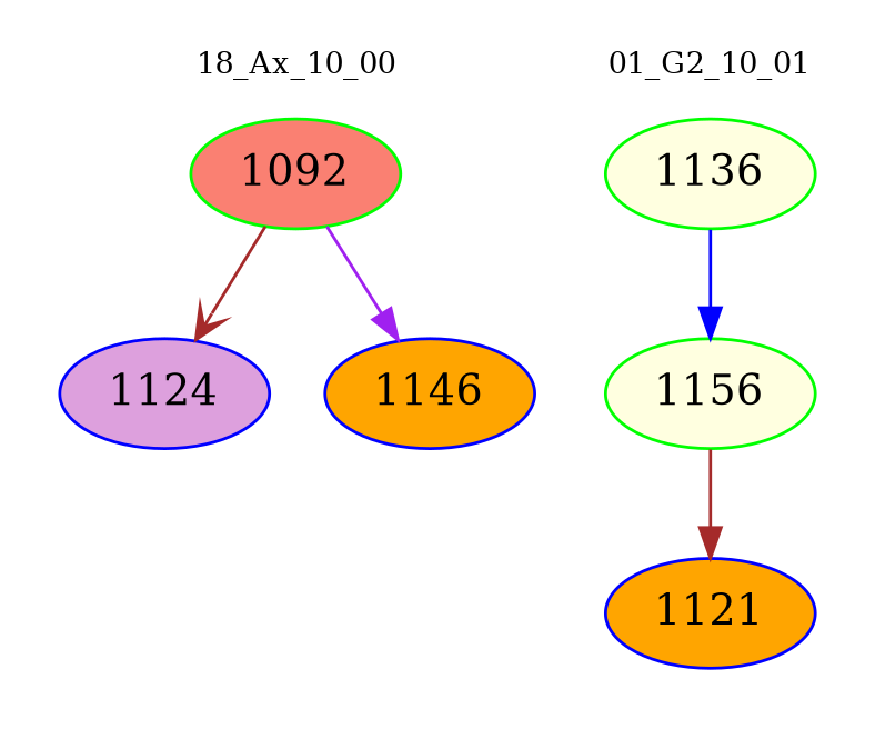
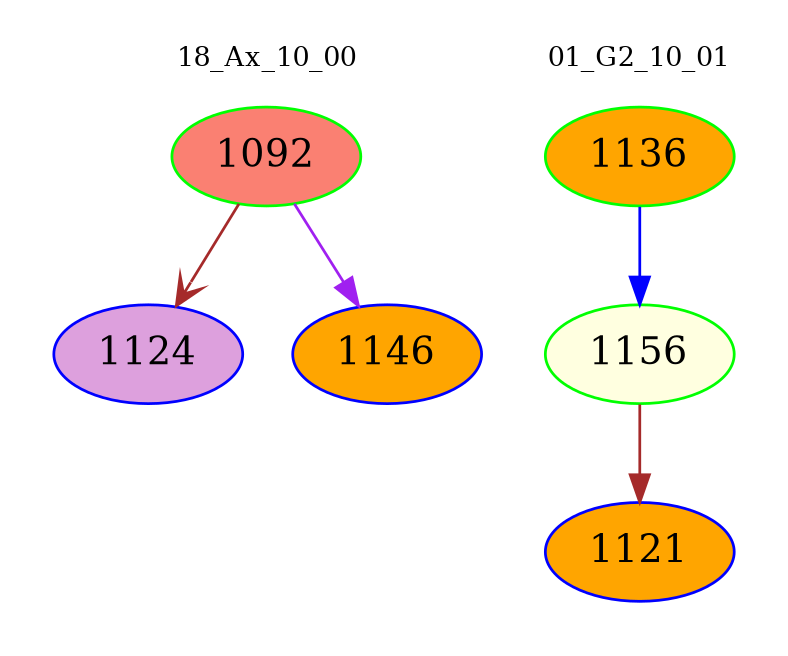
  digraph {
    node [color=green fillcolor=orange style=filled]
    edge [arrowhead=normal color=brown]
    n1 [fillcolor=salmon label=1092]
    n2 [color=blue fillcolor=plum label=1124]
    n3 [color=blue label=1146]
-   n4 [fillcolor=lightyellow label=1136]
+   n4 [label=1136]
    n5 [color=blue label=1121]
    n6 [fillcolor=lightyellow label=1156]
    subgraph cluster_1 {
      color=white
      fontsize=10
      label="18_Ax_10_00"
      n1
      n2
      n3
    }
    subgraph cluster_2 {
      color=white
      fontsize=10
      label="01_G2_10_01"
      n4
      n5
      n6
    }
    n1 -> n2 [arrowhead=vee]
    n1 -> n3 [color=purple]
    n4 -> n6 [color=blue]
    n6 -> n5
  }
